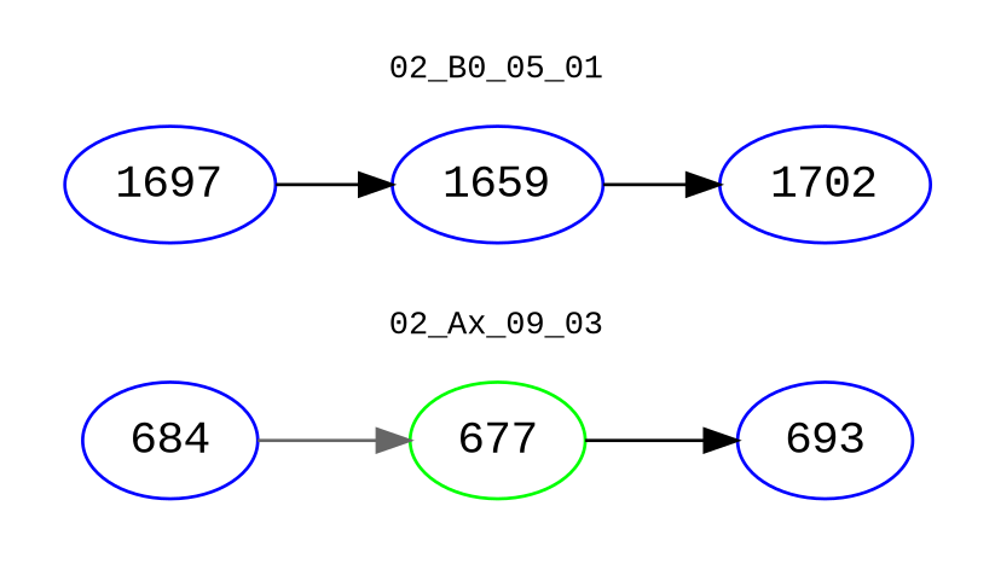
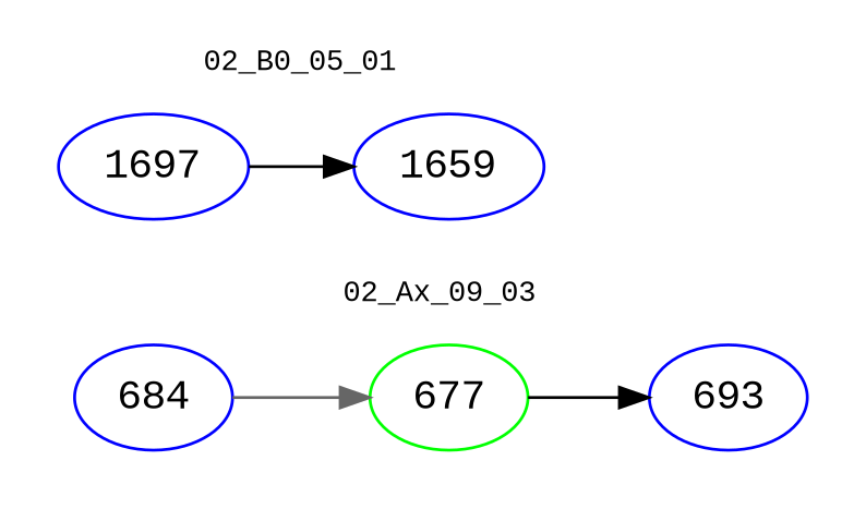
  digraph {
    fontname="Liberation Mono"
    rankdir=LR
    node [color=blue fontname="Liberation Mono"]
    edge [color=black fontname="Liberation Mono"]
    n1 [label=684]
    n2 [color=green label=677]
    n3 [label=693]
    n4 [label=1697]
    n5 [label=1659]
-   n6 [label=1702]
    subgraph cluster_1 {
      color=white
      fontsize=10
      label="02_Ax_09_03"
      n1
      n2
      n3
    }
    subgraph cluster_2 {
      color=white
      fontsize=10
      label="02_B0_05_01"
      n4
      n5
-     n6
    }
    n1 -> n2 [color=gray40]
    n2 -> n3
    n4 -> n5
-   n5 -> n6
  }
